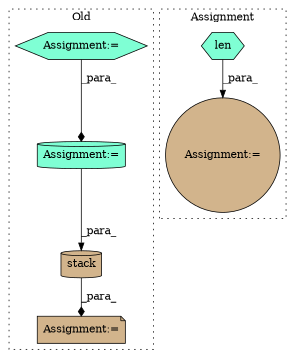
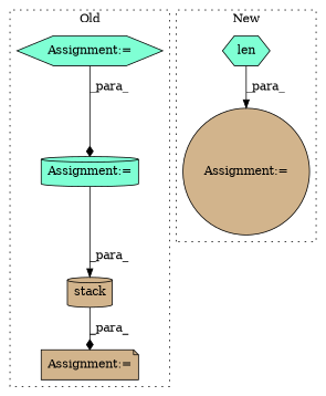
  digraph {
    node [a=7 l=1 shape=cylinder style=filled fillcolor=tan]
    edge [arrowhead=diamond]
    n1 [a=32 l="19,1" label=stack s="2431,2578"]
    n2 [label="Assignment:=" s=2424 shape=note]
    n3 [l=4 label="Assignment:=" s=1722 shape=hexagon fillcolor=aquamarine]
    n4 [l=30 label="Assignment:=" s=2544 fillcolor=aquamarine]
    n5 [a=32 l="4,1" label=len s="3590,3596" shape=hexagon fillcolor=aquamarine]
    n6 [label="Assignment:=" s=3628 shape=circle]
    subgraph cluster_1 {
      label=Old
      style=dotted
      n1
      n2
      n3
      n4
    }
    subgraph cluster_2 {
-     label=Assignment
+     label=New
      style=dotted
      n5
      n6
    }
    n1 -> n2 [label=_para_]
    n3 -> n4 [label=_para_]
    n4 -> n1 [label=_para_ arrowhead=normal]
    n5 -> n6 [label=_para_ arrowhead=normal]
  }
